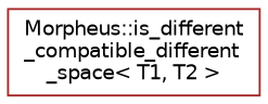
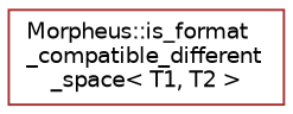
  digraph {
    rankdir=LR
-   n1 [color=brown fillcolor=white fontname=Helvetica fontsize=10 height=0.2 label="Morpheus::is_different\l_compatible_different\l_space\< T1, T2 \>" shape=record style=filled width=0.4]
+   n1 [color=brown fillcolor=white fontname=Helvetica fontsize=10 height=0.2 label="Morpheus::is_format\l_compatible_different\l_space\< T1, T2 \>" shape=record style=filled width=0.4]
  }
